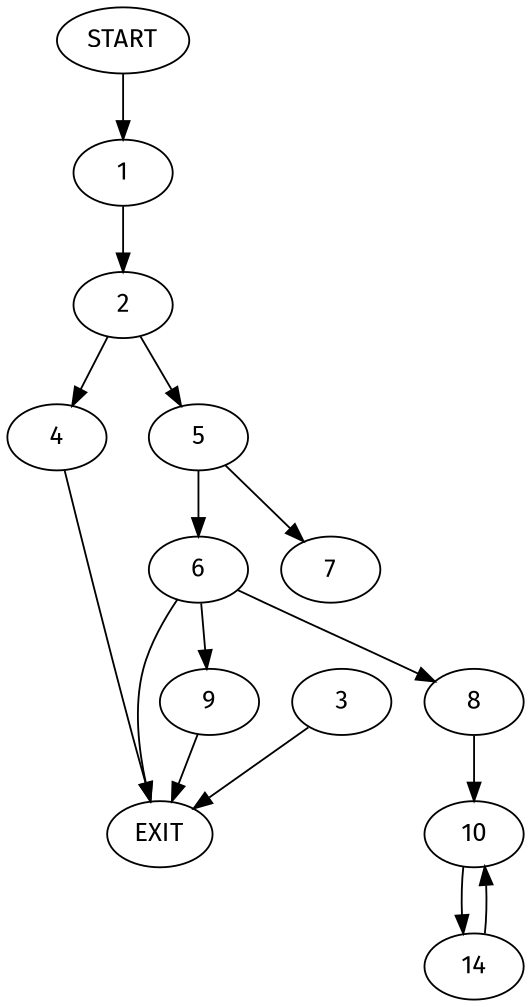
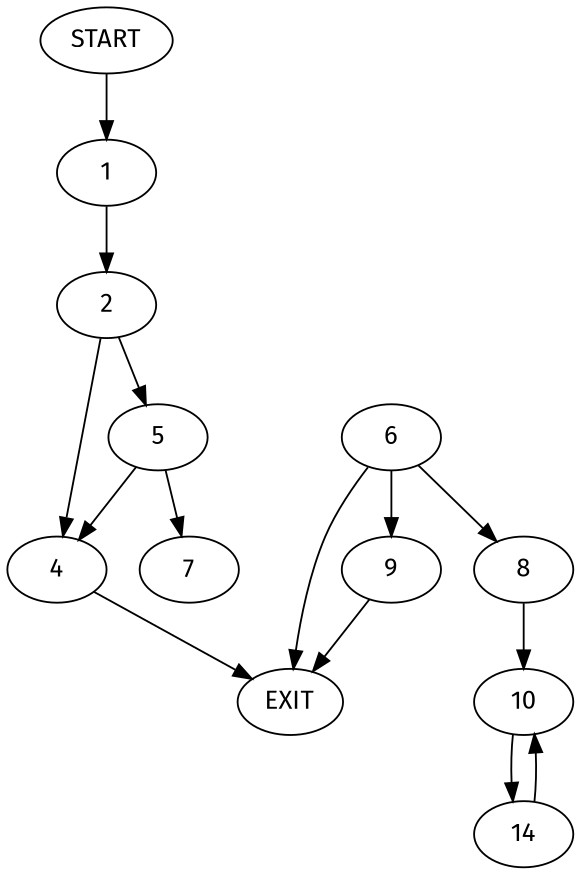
  digraph {
    fontname="Fira Sans"
    node [fontname="Fira Sans"]
    edge [fontname="Fira Sans"]
    n1 [label=START]
    1
    2
    n4 [label=EXIT]
    4
    5
-   3
    6
    7
    8
    9
    10
    n13 [label=14]
    n1 -> 1
    1 -> 2
    2 -> 4
    2 -> 5
    4 -> n4
-   5 -> 6
+   5 -> 4
    5 -> 7
-   3 -> n4
    6 -> n4
    6 -> 8
    6 -> 9
    8 -> 10
    9 -> n4
    10 -> n13
    n13 -> 10
  }
